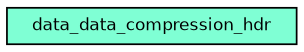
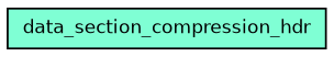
  digraph {
    rankdir=LR
-   n1 [color=black fillcolor=aquamarine fontname=Helvetica fontsize=10 height=0.2 label=data_data_compression_hdr shape=record style=filled width=0.4]
+   n1 [color=black fillcolor=aquamarine fontname=Helvetica fontsize=10 height=0.2 label=data_section_compression_hdr shape=record style=filled width=0.4]
  }
